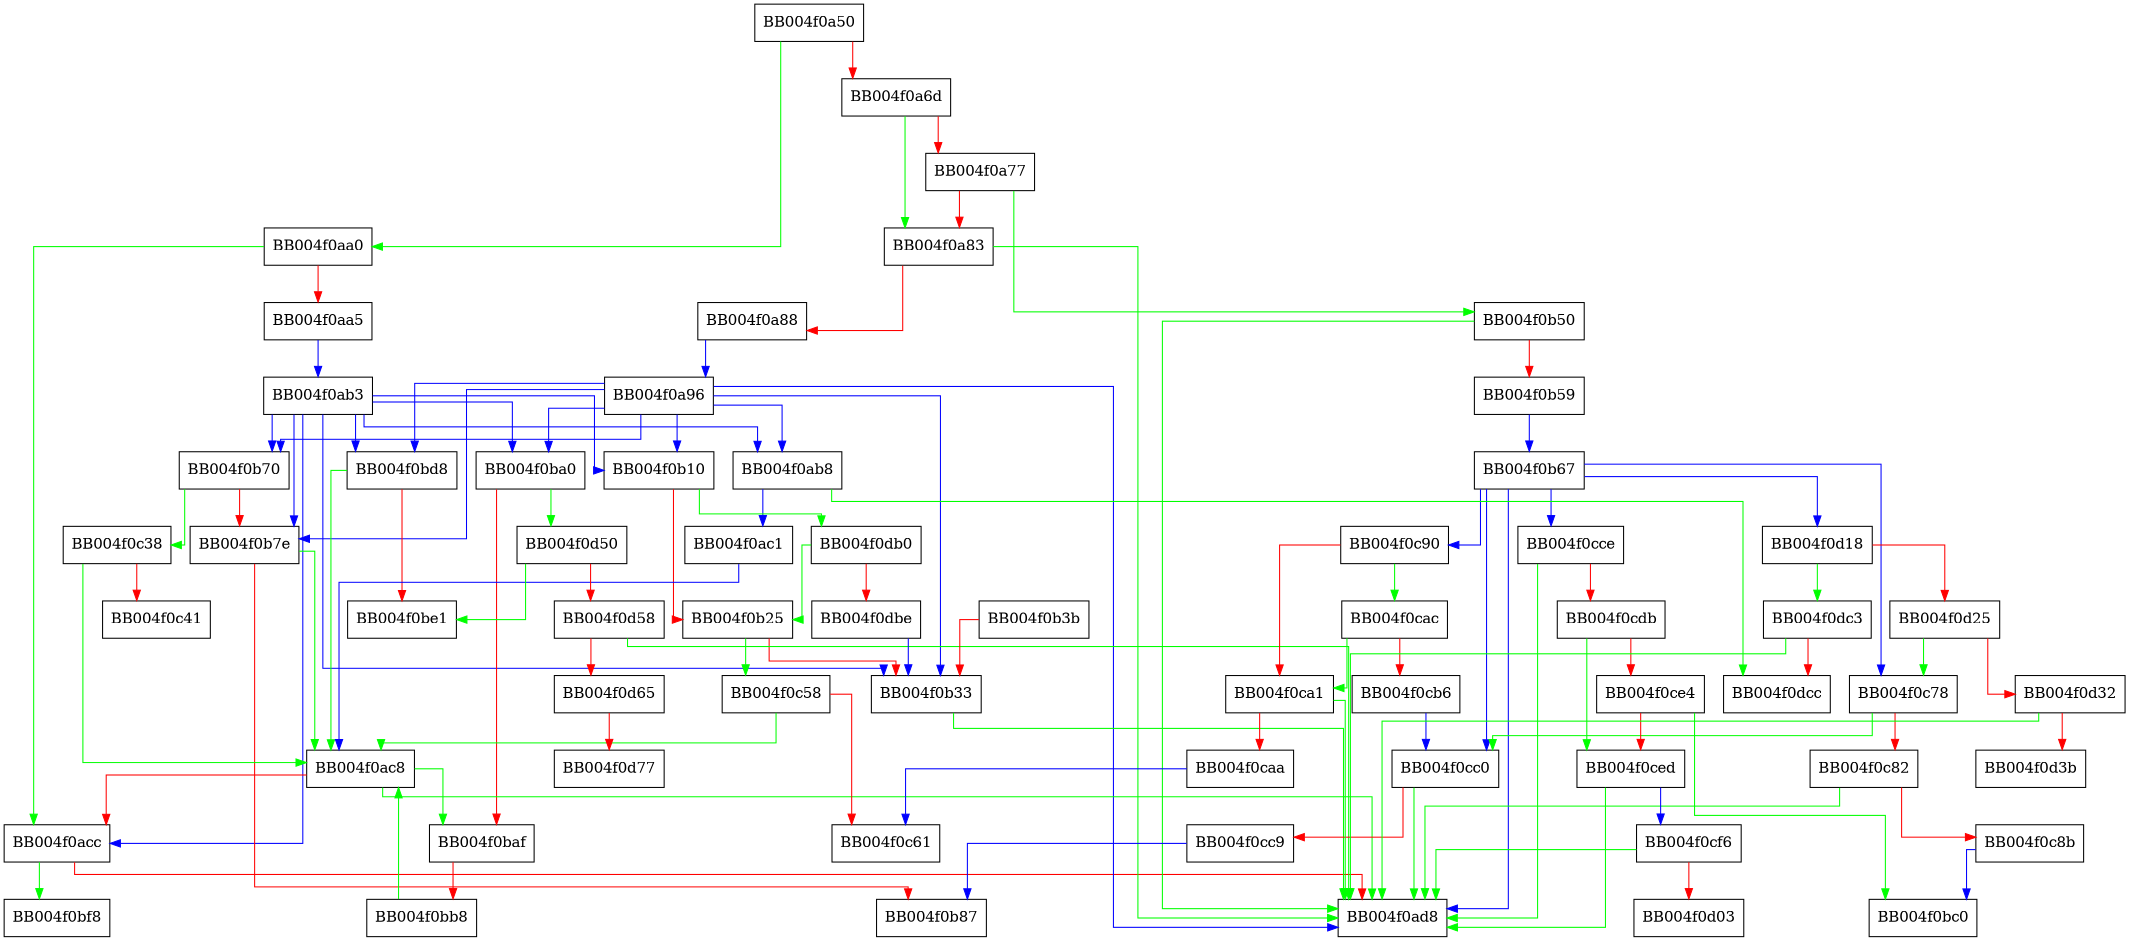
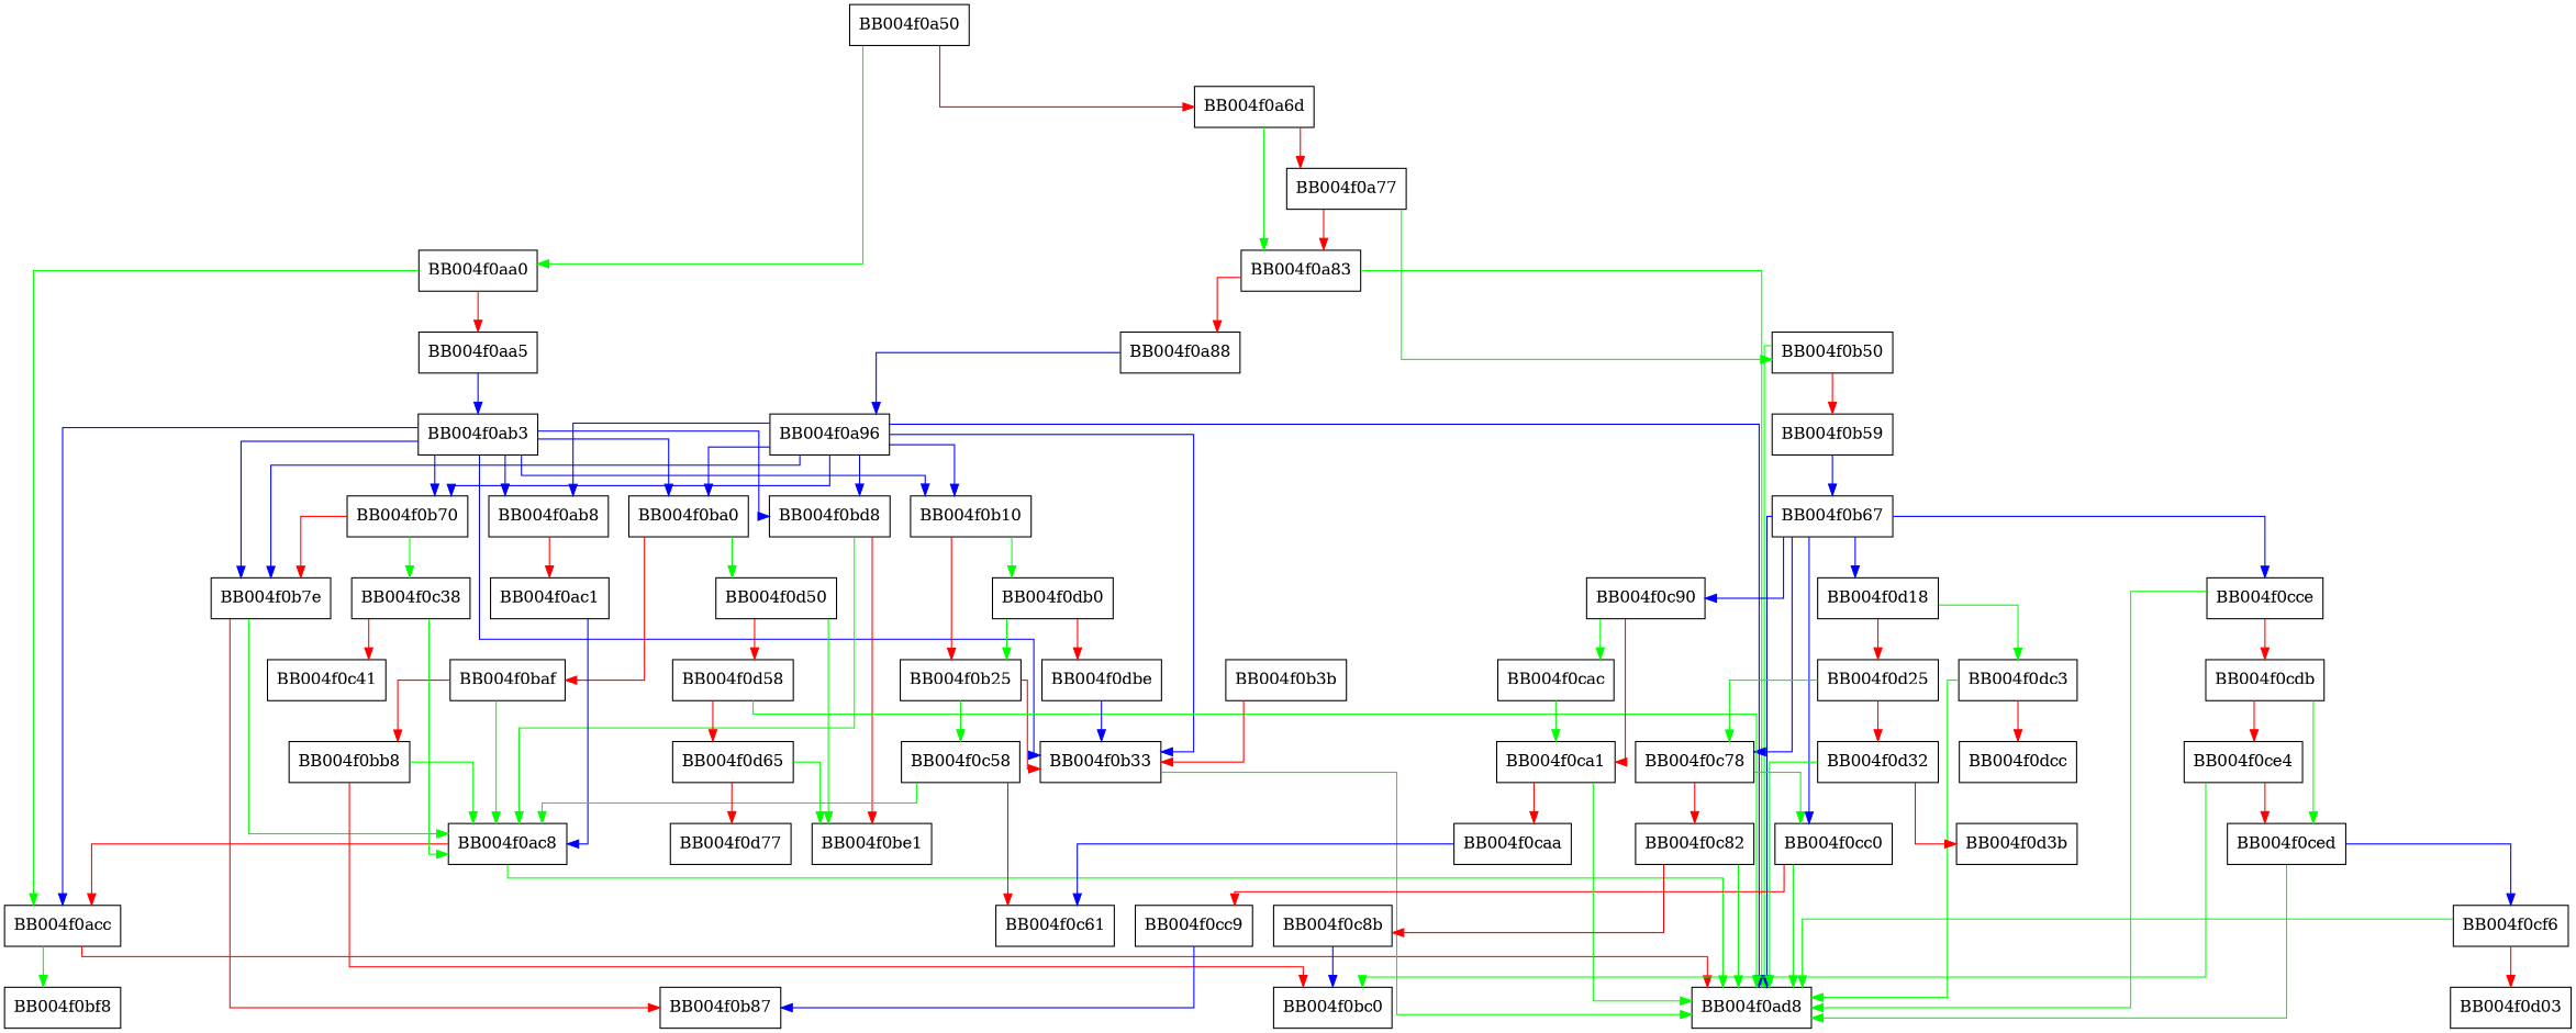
  digraph {
    splines=ortho
    node [shape=box]
    edge [color=green]
    BB004f0a50
    BB004f0aa0
    BB004f0a6d
    BB004f0acc
    BB004f0aa5
    BB004f0a83
    BB004f0a77
    BB004f0ad8
    BB004f0bf8
    BB004f0ab3
    BB004f0a88
    BB004f0b50
    BB004f0a96
    BB004f0b59
    BB004f0b67
    BB004f0ab8
    BB004f0ba0
    BB004f0bd8
    BB004f0b10
    BB004f0b33
    BB004f0b7e
    BB004f0b70
    BB004f0dcc
    BB004f0ac1
    BB004f0d50
    BB004f0baf
    BB004f0ac8
    BB004f0be1
    BB004f0db0
    BB004f0b25
    BB004f0b87
    BB004f0c38
    BB004f0d58
    BB004f0bb8
    BB004f0dbe
    BB004f0c58
    BB004f0b3b
    BB004f0c41
    BB004f0c61
    BB004f0cce
    BB004f0c90
    BB004f0cc0
    BB004f0c78
    BB004f0d18
    BB004f0cdb
    BB004f0cac
    BB004f0ca1
    BB004f0cc9
    BB004f0c82
    BB004f0dc3
    BB004f0d25
    BB004f0ced
    BB004f0ce4
-   BB004f0cb6
    BB004f0caa
    BB004f0c8b
    BB004f0d32
    BB004f0d65
    BB004f0bc0
    BB004f0cf6
    BB004f0d03
    BB004f0d3b
    BB004f0d77
    BB004f0a50 -> BB004f0aa0
    BB004f0a50 -> BB004f0a6d [color=red]
    BB004f0aa0 -> BB004f0acc
    BB004f0aa0 -> BB004f0aa5 [color=red]
    BB004f0a6d -> BB004f0a83
    BB004f0a6d -> BB004f0a77 [color=red]
    BB004f0acc -> BB004f0ad8 [color=red]
    BB004f0acc -> BB004f0bf8
    BB004f0aa5 -> BB004f0ab3 [color=blue]
    BB004f0a83 -> BB004f0ad8
    BB004f0a83 -> BB004f0a88 [color=red]
    BB004f0a77 -> BB004f0a83 [color=red]
    BB004f0a77 -> BB004f0b50
    BB004f0ab3 -> BB004f0acc [color=blue]
    BB004f0ab3 -> BB004f0ab8 [color=blue]
    BB004f0ab3 -> BB004f0ba0 [color=blue]
    BB004f0ab3 -> BB004f0bd8 [color=blue]
    BB004f0ab3 -> BB004f0b10 [color=blue]
    BB004f0ab3 -> BB004f0b33 [color=blue]
    BB004f0ab3 -> BB004f0b7e [color=blue]
    BB004f0ab3 -> BB004f0b70 [color=blue]
    BB004f0a88 -> BB004f0a96 [color=blue]
    BB004f0b50 -> BB004f0ad8
    BB004f0b50 -> BB004f0b59 [color=red]
    BB004f0a96 -> BB004f0ad8 [color=blue]
    BB004f0a96 -> BB004f0ab8 [color=blue]
    BB004f0a96 -> BB004f0ba0 [color=blue]
    BB004f0a96 -> BB004f0bd8 [color=blue]
    BB004f0a96 -> BB004f0b10 [color=blue]
    BB004f0a96 -> BB004f0b33 [color=blue]
    BB004f0a96 -> BB004f0b7e [color=blue]
    BB004f0a96 -> BB004f0b70 [color=blue]
    BB004f0b59 -> BB004f0b67 [color=blue]
    BB004f0b67 -> BB004f0ad8 [color=blue]
    BB004f0b67 -> BB004f0cce [color=blue]
    BB004f0b67 -> BB004f0c90 [color=blue]
    BB004f0b67 -> BB004f0cc0 [color=blue]
    BB004f0b67 -> BB004f0c78 [color=blue]
    BB004f0b67 -> BB004f0d18 [color=blue]
-   BB004f0ab8 -> BB004f0dcc
-   BB004f0ab8 -> BB004f0ac1 [color=blue]
+   BB004f0ab8 -> BB004f0ac1 [color=red]
    BB004f0ba0 -> BB004f0d50
    BB004f0ba0 -> BB004f0baf [color=red]
    BB004f0bd8 -> BB004f0ac8
    BB004f0bd8 -> BB004f0be1 [color=red]
    BB004f0b10 -> BB004f0db0
    BB004f0b10 -> BB004f0b25 [color=red]
    BB004f0b33 -> BB004f0ad8
    BB004f0b7e -> BB004f0ac8
    BB004f0b7e -> BB004f0b87 [color=red]
    BB004f0b70 -> BB004f0b7e [color=red]
    BB004f0b70 -> BB004f0c38
    BB004f0ac1 -> BB004f0ac8 [color=blue]
    BB004f0d50 -> BB004f0be1
    BB004f0d50 -> BB004f0d58 [color=red]
-   BB004f0ac8 -> BB004f0baf
+   BB004f0baf -> BB004f0ac8
    BB004f0baf -> BB004f0bb8 [color=red]
    BB004f0ac8 -> BB004f0acc [color=red]
    BB004f0ac8 -> BB004f0ad8
    BB004f0db0 -> BB004f0b25
    BB004f0db0 -> BB004f0dbe [color=red]
    BB004f0b25 -> BB004f0b33 [color=red]
    BB004f0b25 -> BB004f0c58
    BB004f0c38 -> BB004f0ac8
    BB004f0c38 -> BB004f0c41 [color=red]
    BB004f0d58 -> BB004f0ad8
    BB004f0d58 -> BB004f0d65 [color=red]
    BB004f0bb8 -> BB004f0ac8
+   BB004f0bb8 -> BB004f0bc0 [color=red]
    BB004f0dbe -> BB004f0b33 [color=blue]
    BB004f0c58 -> BB004f0ac8
    BB004f0c58 -> BB004f0c61 [color=red]
    BB004f0b3b -> BB004f0b33 [color=red]
    BB004f0cce -> BB004f0ad8
    BB004f0cce -> BB004f0cdb [color=red]
    BB004f0c90 -> BB004f0cac
    BB004f0c90 -> BB004f0ca1 [color=red]
    BB004f0cc0 -> BB004f0ad8
    BB004f0cc0 -> BB004f0cc9 [color=red]
    BB004f0c78 -> BB004f0cc0
    BB004f0c78 -> BB004f0c82 [color=red]
    BB004f0d18 -> BB004f0dc3
    BB004f0d18 -> BB004f0d25 [color=red]
    BB004f0cdb -> BB004f0ced
    BB004f0cdb -> BB004f0ce4 [color=red]
    BB004f0cac -> BB004f0ca1
-   BB004f0cac -> BB004f0cb6 [color=red]
    BB004f0ca1 -> BB004f0ad8
    BB004f0ca1 -> BB004f0caa [color=red]
    BB004f0cc9 -> BB004f0b87 [color=blue]
    BB004f0c82 -> BB004f0ad8
    BB004f0c82 -> BB004f0c8b [color=red]
    BB004f0dc3 -> BB004f0ad8
    BB004f0dc3 -> BB004f0dcc [color=red]
    BB004f0d25 -> BB004f0c78
    BB004f0d25 -> BB004f0d32 [color=red]
    BB004f0ced -> BB004f0ad8
    BB004f0ced -> BB004f0cf6 [color=blue]
    BB004f0ce4 -> BB004f0ced [color=red]
    BB004f0ce4 -> BB004f0bc0
-   BB004f0cb6 -> BB004f0cc0 [color=blue]
    BB004f0caa -> BB004f0c61 [color=blue]
    BB004f0c8b -> BB004f0bc0 [color=blue]
    BB004f0d32 -> BB004f0ad8
    BB004f0d32 -> BB004f0d3b [color=red]
+   BB004f0d65 -> BB004f0be1
    BB004f0d65 -> BB004f0d77 [color=red]
    BB004f0cf6 -> BB004f0ad8
    BB004f0cf6 -> BB004f0d03 [color=red]
  }
